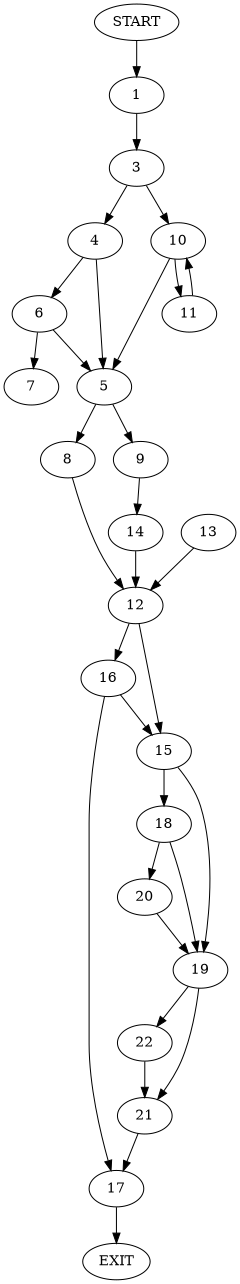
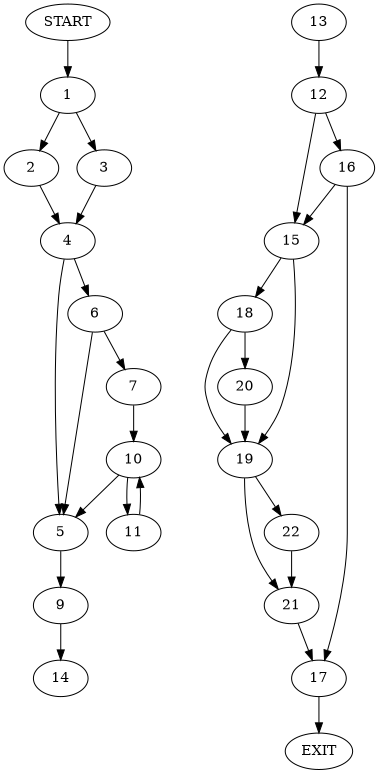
  digraph {
    n1 [label=START]
    1
+   2
    3
    n5 [label=EXIT]
    4
    5
    6
-   8
    9
    7
    12
    14
    10
    11
    15
    16
    13
    18
    19
    17
    20
    21
    22
    n1 -> 1
+   1 -> 2
    1 -> 3
+   2 -> 4
    3 -> 4
    4 -> 5
    4 -> 6
-   5 -> 8
    5 -> 9
    6 -> 5
    6 -> 7
-   8 -> 12
    9 -> 14
-   3 -> 10
+   7 -> 10
    12 -> 15
    12 -> 16
-   14 -> 12
    10 -> 5
    10 -> 11
    11 -> 10
    15 -> 18
    15 -> 19
    16 -> 15
    16 -> 17
    13 -> 12
    18 -> 19
    18 -> 20
    19 -> 21
    19 -> 22
    17 -> n5
    20 -> 19
    21 -> 17
    22 -> 21
  }
